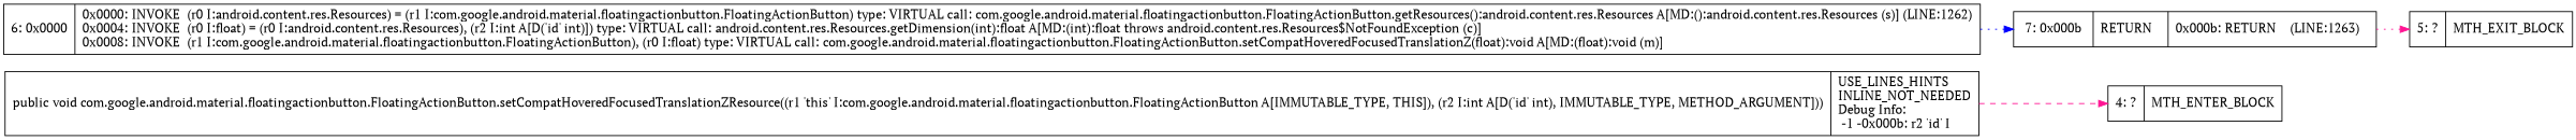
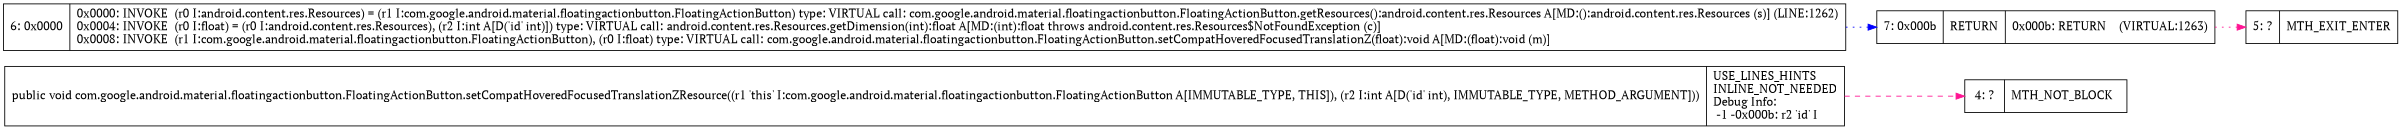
  digraph {
    fontname="PT Serif"
    rankdir=LR
    node [fontname="PT Serif" shape=record]
    edge [color=deeppink fontname="PT Serif" style=dotted]
-   n1 [label="{4\:\ ?|MTH_ENTER_BLOCK\l}"]
+   n1 [label="{4\:\ ?|MTH_NOT_BLOCK\l}"]
    n2 [label="{6\:\ 0x0000|0x0000: INVOKE  (r0 I:android.content.res.Resources) = (r1 I:com.google.android.material.floatingactionbutton.FloatingActionButton) type: VIRTUAL call: com.google.android.material.floatingactionbutton.FloatingActionButton.getResources():android.content.res.Resources A[MD:():android.content.res.Resources (s)] (LINE:1262)\l0x0004: INVOKE  (r0 I:float) = (r0 I:android.content.res.Resources), (r2 I:int A[D('id' int)]) type: VIRTUAL call: android.content.res.Resources.getDimension(int):float A[MD:(int):float throws android.content.res.Resources$NotFoundException (c)]\l0x0008: INVOKE  (r1 I:com.google.android.material.floatingactionbutton.FloatingActionButton), (r0 I:float) type: VIRTUAL call: com.google.android.material.floatingactionbutton.FloatingActionButton.setCompatHoveredFocusedTranslationZ(float):void A[MD:(float):void (m)]\l}"]
-   n3 [label="{7\:\ 0x000b|RETURN\l|0x000b: RETURN    (LINE:1263)\l}"]
-   n4 [label="{5\:\ ?|MTH_EXIT_BLOCK\l}"]
+   n3 [label="{7\:\ 0x000b|RETURN\l|0x000b: RETURN    (VIRTUAL:1263)\l}"]
+   n4 [label="{5\:\ ?|MTH_EXIT_ENTER\l}"]
    n5 [label="{public void com.google.android.material.floatingactionbutton.FloatingActionButton.setCompatHoveredFocusedTranslationZResource((r1 'this' I:com.google.android.material.floatingactionbutton.FloatingActionButton A[IMMUTABLE_TYPE, THIS]), (r2 I:int A[D('id' int), IMMUTABLE_TYPE, METHOD_ARGUMENT]))  | USE_LINES_HINTS\lINLINE_NOT_NEEDED\lDebug Info:\l  \-1 \-0x000b: r2 'id' I\l}"]
    n2 -> n3 [color=blue]
    n3 -> n4
    n5 -> n1 [style=dashed]
  }
